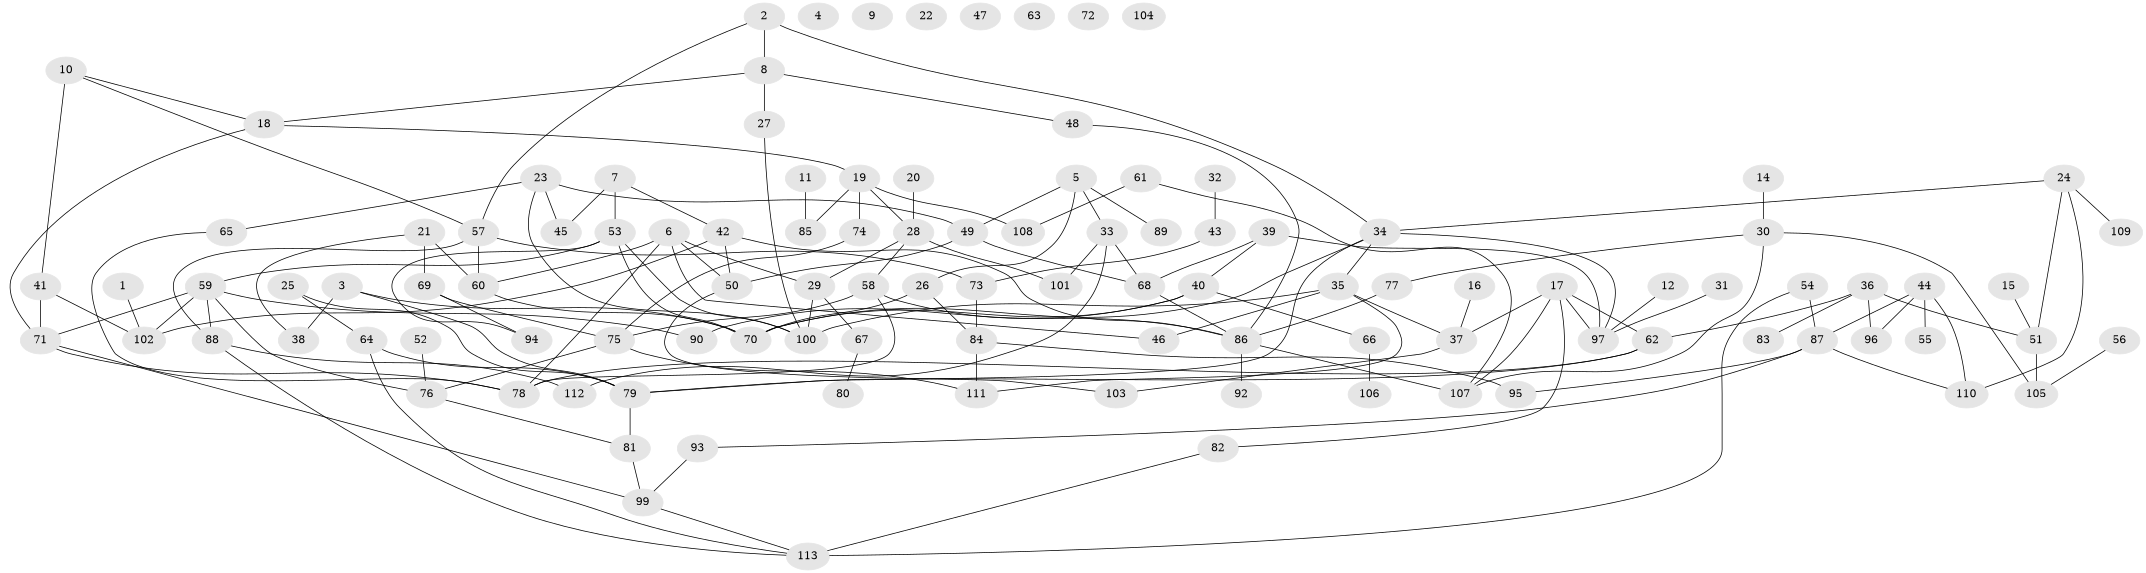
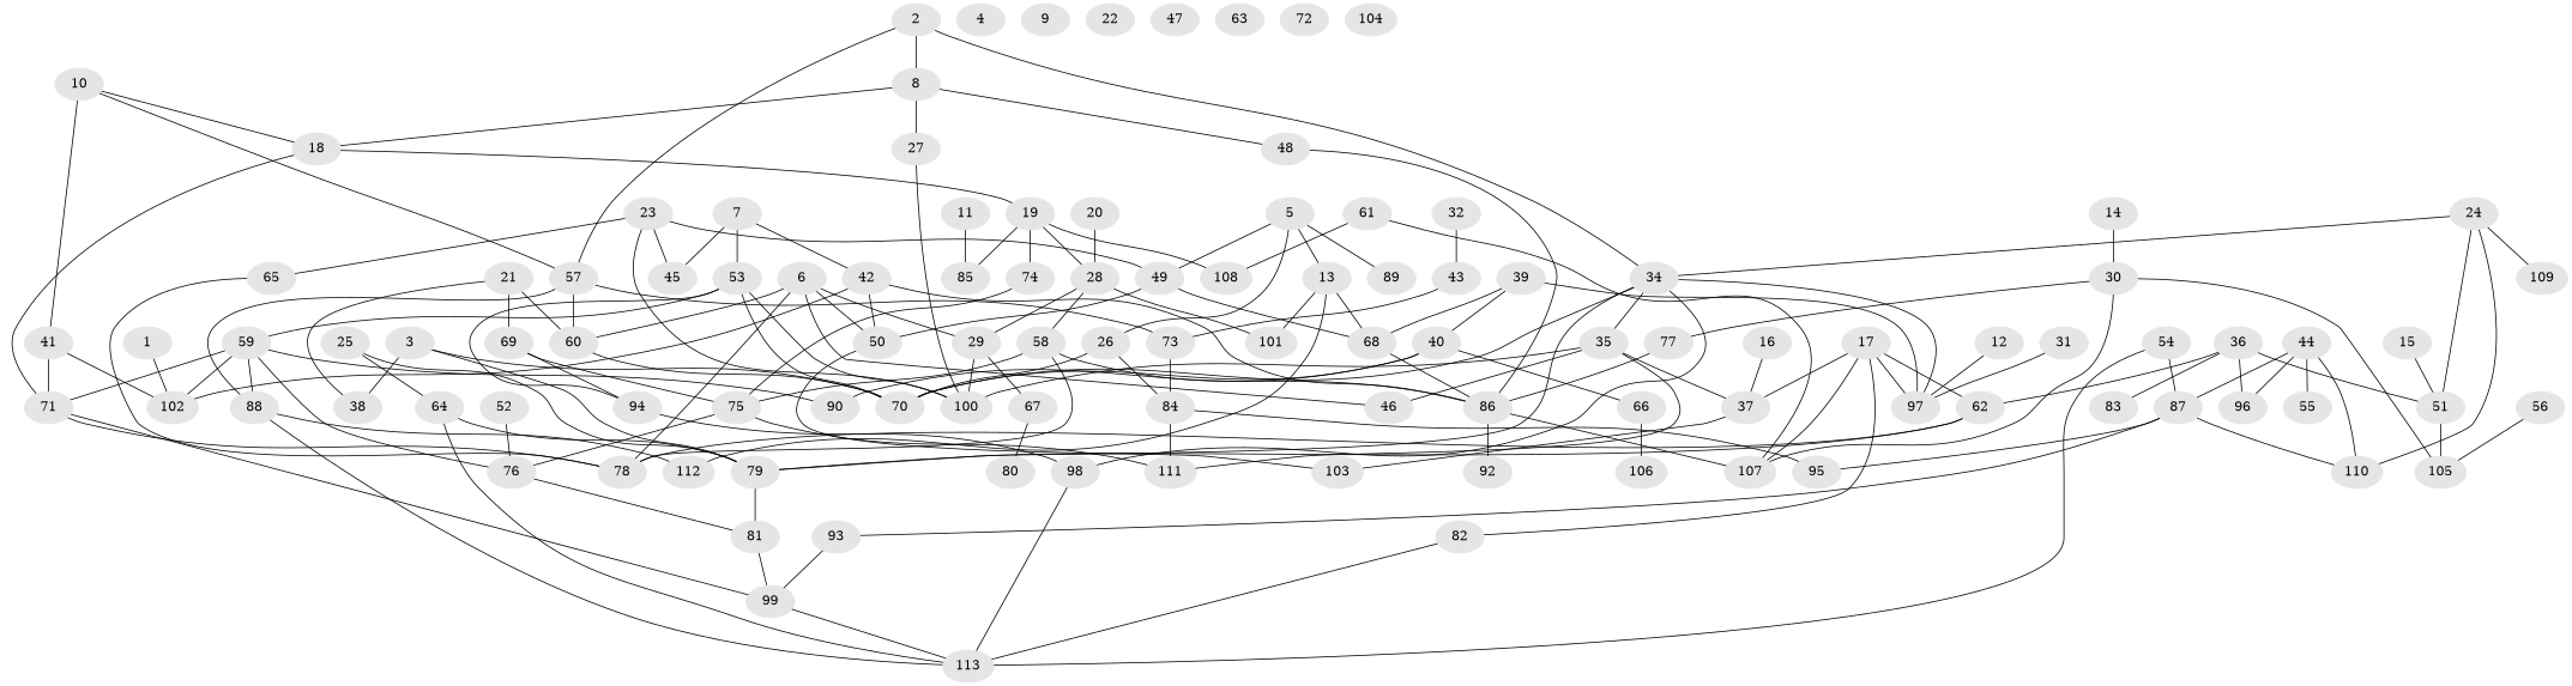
  graph {
    node [color=gray90 style=filled]
    1
    102
    2
    8
    34
    57
    18
    27
    48
    70
    79
    97
    35
+   98
    60
    73
    88
    3
    38
    81
    4
    5
    26
-   33
+   33 [label=13]
    49
    89
    84
    101
    68
    112
    50
    6
    29
    46
    78
    100
    67
    103
    7
    42
    45
    53
    86
    59
    94
    19
    71
    9
    10
    41
    11
    85
    12
    14
    30
    107
    77
    105
    15
    51
    16
    37
    17
    62
    82
    113
    28
    74
    108
    99
    58
    75
    20
    21
    69
    22
    23
    65
    24
    109
    110
    25
    64
    111
    95
    80
    31
    32
    43
    36
    83
    96
    39
    40
    66
    90
    106
    92
    44
    55
    87
    93
    47
    52
    76
    54
    56
    61
    63
    72
    104
    1 -- 102
    2 -- 8
    2 -- 34
    2 -- 57
    8 -- 18
    8 -- 27
    8 -- 48
    34 -- 70
    34 -- 79
    34 -- 97
    34 -- 35
+   34 -- 98
    57 -- 60
    57 -- 73
    57 -- 88
    18 -- 19
    18 -- 71
    27 -- 100
    48 -- 86
    79 -- 81
    35 -- 46
    35 -- 100
    35 -- 37
    35 -- 111
+   98 -- 113
    60 -- 70
    73 -- 84
    88 -- 112
    88 -- 113
    3 -- 70
    3 -- 79
    3 -- 38
    81 -- 99
    5 -- 26
    5 -- 33
    5 -- 49
    5 -- 89
    26 -- 70
    26 -- 84
    33 -- 101
    33 -- 68
    33 -- 112
    49 -- 68
    49 -- 50
    84 -- 111
    84 -- 95
    68 -- 86
    50 -- 103
    6 -- 60
    6 -- 50
    6 -- 29
    6 -- 46
    6 -- 78
    29 -- 100
    29 -- 67
    67 -- 80
    7 -- 42
    7 -- 45
    7 -- 53
    42 -- 102
    42 -- 50
    42 -- 86
    53 -- 70
    53 -- 100
    53 -- 59
    53 -- 94
    86 -- 107
    86 -- 92
    59 -- 102
    59 -- 88
    59 -- 71
    59 -- 90
    59 -- 76
+   94 -- 98
    19 -- 85
    19 -- 28
    19 -- 74
    19 -- 108
    71 -- 78
    71 -- 99
    10 -- 57
    10 -- 18
    10 -- 41
    41 -- 102
    41 -- 71
    11 -- 85
    12 -- 97
    14 -- 30
    30 -- 107
    30 -- 77
    30 -- 105
    77 -- 86
    15 -- 51
    51 -- 105
    16 -- 37
    37 -- 103
    17 -- 97
    17 -- 107
    17 -- 37
    17 -- 62
    17 -- 82
    62 -- 79
    62 -- 78
    82 -- 113
    28 -- 101
    28 -- 29
    28 -- 58
    74 -- 75
    99 -- 113
    58 -- 78
    58 -- 86
    58 -- 75
    75 -- 111
    75 -- 76
    20 -- 28
    21 -- 60
    21 -- 38
    21 -- 69
    69 -- 94
    69 -- 75
    23 -- 49
    23 -- 100
    23 -- 45
    23 -- 65
    65 -- 78
    24 -- 34
    24 -- 51
    24 -- 109
    24 -- 110
    25 -- 79
    25 -- 64
    64 -- 79
    64 -- 113
    31 -- 97
    32 -- 43
    43 -- 73
    36 -- 51
    36 -- 62
    36 -- 83
    36 -- 96
    39 -- 97
    39 -- 68
    39 -- 40
    40 -- 70
    40 -- 66
    40 -- 90
    66 -- 106
    44 -- 110
    44 -- 96
    44 -- 55
    44 -- 87
    87 -- 110
    87 -- 95
    87 -- 93
    93 -- 99
    52 -- 76
    76 -- 81
    54 -- 113
    54 -- 87
    56 -- 105
    61 -- 107
    61 -- 108
  }
